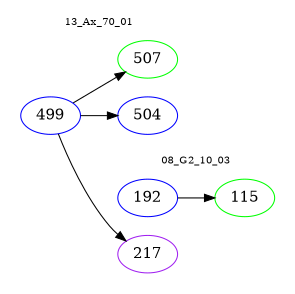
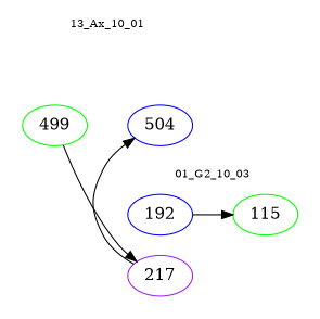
  digraph {
    rankdir=LR
    node [color=blue]
    edge [color=black]
-   n1 [label=499]
+   n1 [color=green label=499]
    n2 [label=504]
-   n3 [color=green label=507]
    n4 [label=192]
    n5 [color=purple label=217]
    n6 [color=green label=115]
    subgraph cluster_1 {
      color=white
      fontsize=10
-     label="13_Ax_70_01"
+     label="13_Ax_10_01"
      n1
      n2
-     n3
    }
    subgraph cluster_2 {
      color=white
      fontsize=10
-     label="08_G2_10_03"
+     label="01_G2_10_03"
      n4
      n5
      n6
    }
-   n1 -> n2
-   n1 -> n3
+   n5 -> n2
    n1 -> n5
    n4 -> n6
  }
